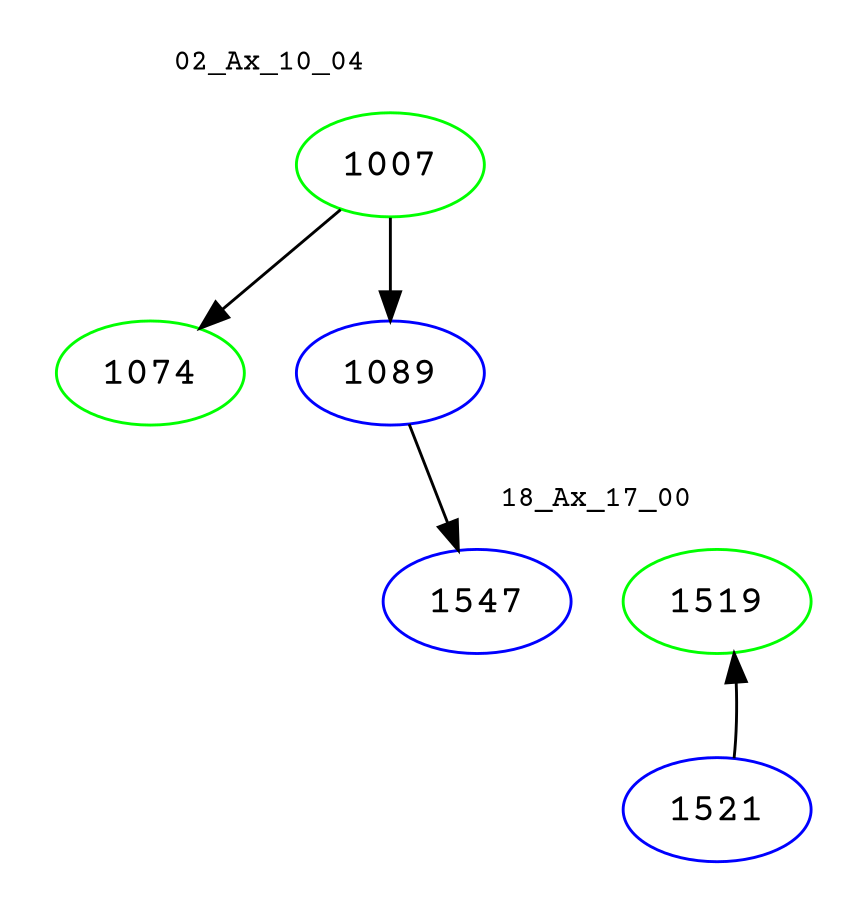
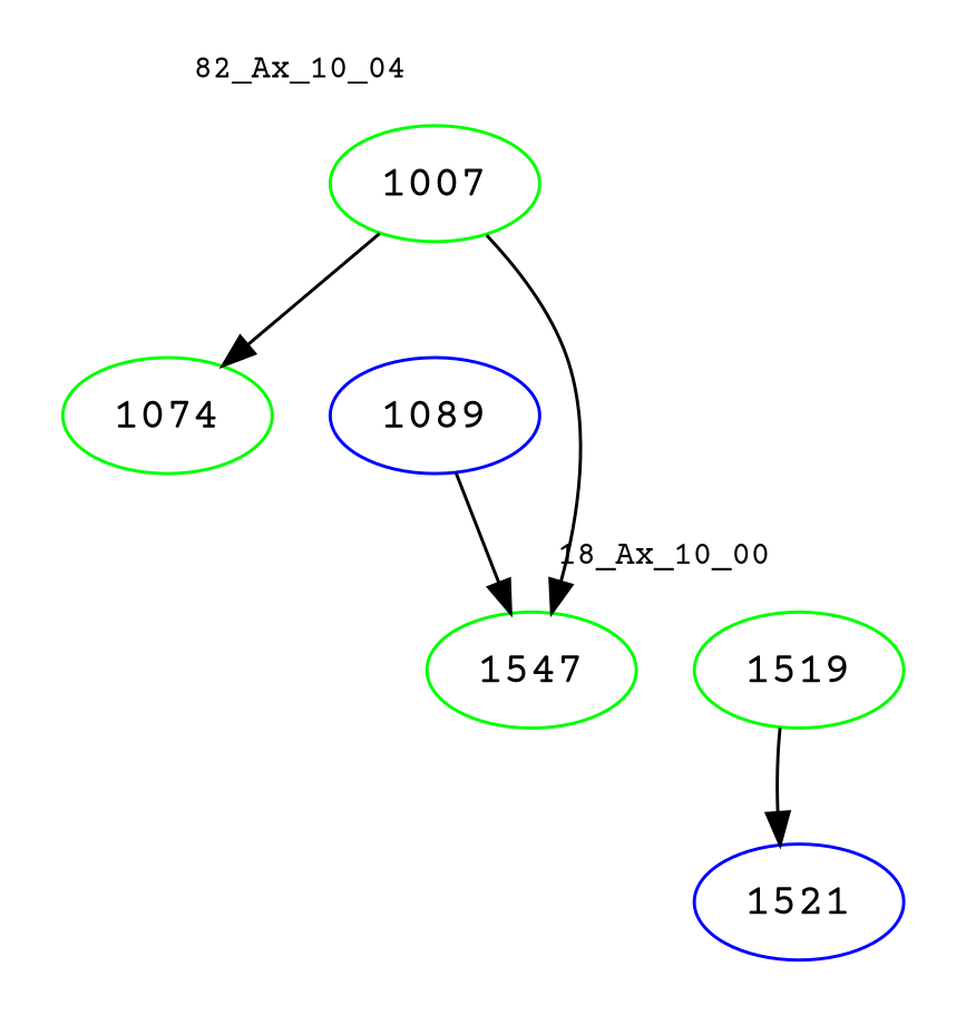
  digraph {
    fontname="Courier Prime"
    node [color=green fontname="Courier Prime"]
    edge [color=black fontname="Courier Prime"]
    n1 [label=1007]
    n2 [label=1074]
    n3 [color=blue label=1089]
    n4 [label=1519]
    n5 [color=blue label=1521]
-   n6 [color=blue label=1547]
+   n6 [label=1547]
    subgraph cluster_1 {
      color=white
      fontsize=10
-     label="02_Ax_10_04"
+     label="82_Ax_10_04"
      n1
      n2
      n3
    }
    subgraph cluster_2 {
      color=white
      fontsize=10
-     label="18_Ax_17_00"
+     label="18_Ax_10_00"
      n4
      n5
      n6
    }
    n1 -> n2
-   n1 -> n3
+   n1 -> n6
    n3 -> n6
-   n5 -> n4
+   n4 -> n5
  }
